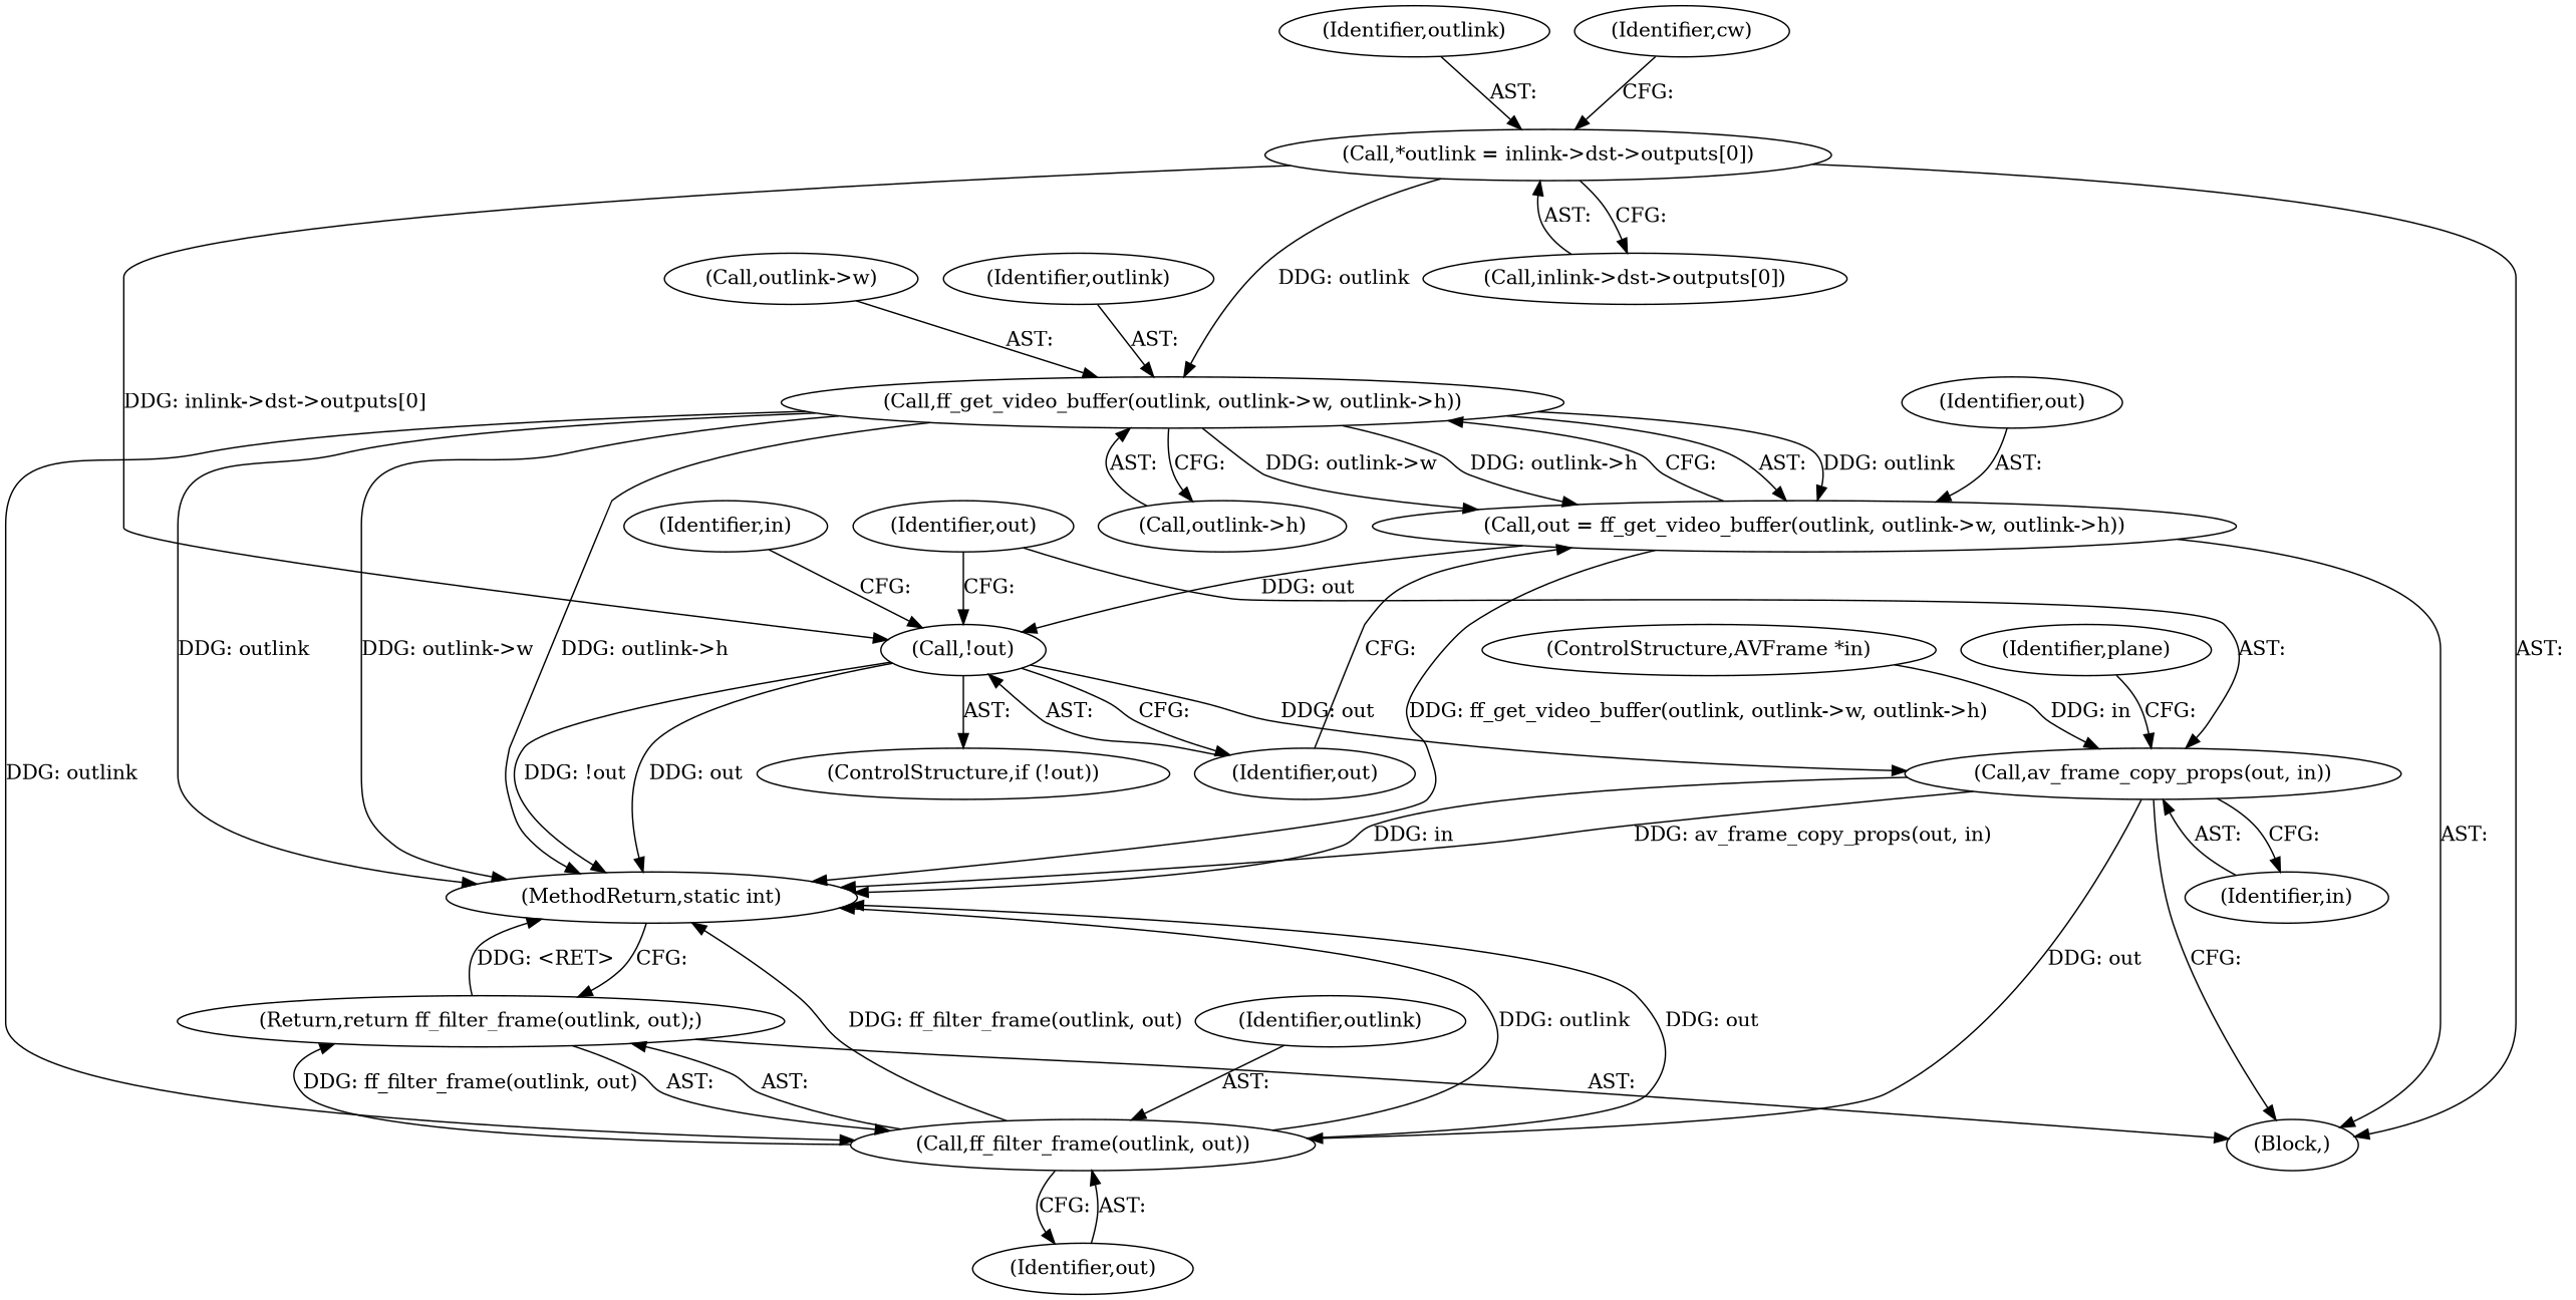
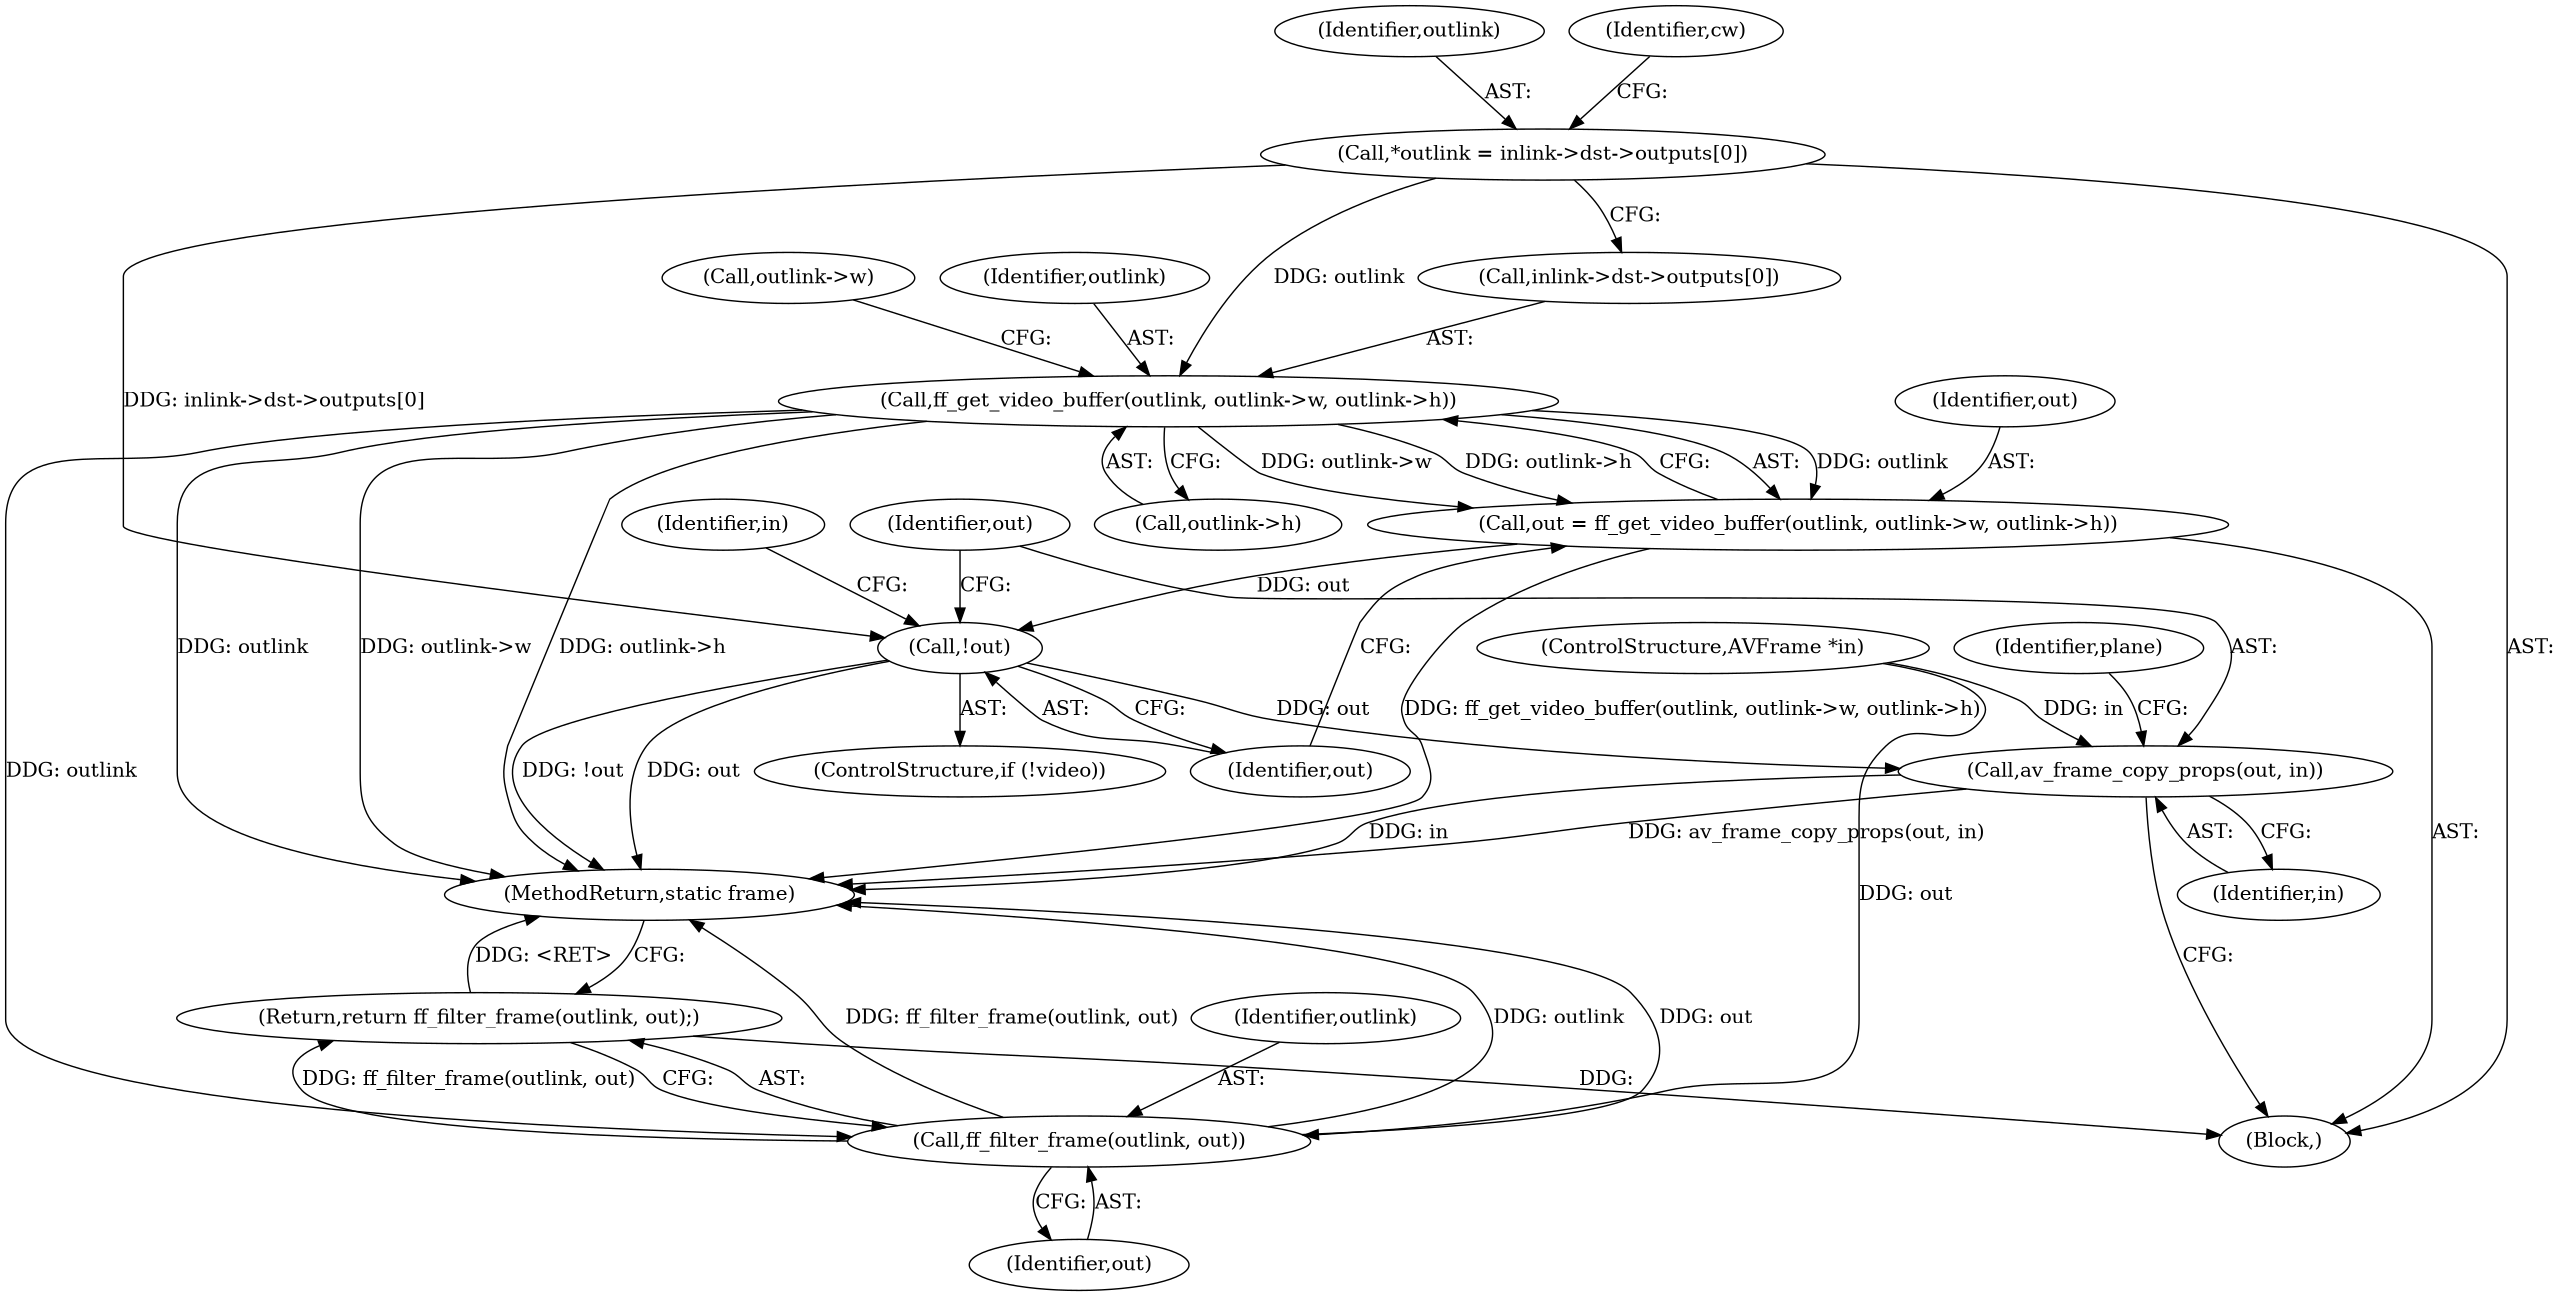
  digraph {
    n1 [label="(Call,*outlink = inlink->dst->outputs[0])"]
    n2 [label="(Call,ff_get_video_buffer(outlink, outlink->w, outlink->h))"]
    n3 [label="(Call,inlink->dst->outputs[0])"]
    n4 [label="(Block,)"]
    n5 [label="(Call,!out)"]
-   n6 [label="(MethodReturn,static int)"]
+   n6 [label="(MethodReturn,static frame)"]
    n7 [label="(Call,out = ff_get_video_buffer(outlink, outlink->w, outlink->h))"]
    n8 [label="(Call,ff_filter_frame(outlink, out))"]
    n9 [label="(Call,outlink->h)"]
    n10 [label="(Return,return ff_filter_frame(outlink, out);)"]
    n11 [label="(Identifier,out)"]
    n12 [label="(Call,av_frame_copy_props(out, in))"]
    n13 [label="(Identifier,out)"]
-   n14 [label="(ControlStructure,if (!out))"]
+   n14 [label="(ControlStructure,if (!video))"]
    n15 [label="(Identifier,in)"]
    n16 [label="(Identifier,out)"]
    n17 [label="(Identifier,out)"]
    n18 [label="(Identifier,plane)"]
    n19 [label="(Identifier,in)"]
    n20 [label="(Identifier,outlink)"]
    n21 [label="(Identifier,outlink)"]
    n22 [label="(Call,outlink->w)"]
    n23 [label="(Identifier,cw)"]
    n24 [label="(Identifier,outlink)"]
    n25 [label="(ControlStructure,AVFrame *in)"]
    n1 -> n2 [label="DDG: outlink"]
    n1 -> n3 [label="CFG: "]
    n1 -> n4 [label="AST: "]
    n1 -> n5 [label="DDG: inlink->dst->outputs[0]"]
    n2 -> n6 [label="DDG: outlink"]
    n2 -> n6 [label="DDG: outlink->w"]
    n2 -> n6 [label="DDG: outlink->h"]
    n2 -> n7 [label="AST: "]
    n2 -> n7 [label="DDG: outlink"]
    n2 -> n7 [label="DDG: outlink->w"]
    n2 -> n7 [label="DDG: outlink->h"]
    n2 -> n8 [label="DDG: outlink"]
    n2 -> n9 [label="CFG: "]
-   n3 -> n1 [label="AST: "]
+   n3 -> n2 [label="AST: "]
    n5 -> n6 [label="DDG: out"]
    n5 -> n6 [label="DDG: !out"]
    n5 -> n12 [label="DDG: out"]
    n5 -> n13 [label="CFG: "]
    n5 -> n14 [label="AST: "]
    n6 -> n10 [label="CFG: "]
    n7 -> n2 [label="CFG: "]
    n7 -> n4 [label="AST: "]
    n7 -> n5 [label="DDG: out"]
    n7 -> n6 [label="DDG: ff_get_video_buffer(outlink, outlink->w, outlink->h)"]
    n8 -> n6 [label="DDG: ff_filter_frame(outlink, out)"]
    n8 -> n6 [label="DDG: outlink"]
    n8 -> n6 [label="DDG: out"]
    n8 -> n10 [label="AST: "]
    n8 -> n10 [label="DDG: ff_filter_frame(outlink, out)"]
    n8 -> n11 [label="CFG: "]
    n9 -> n2 [label="AST: "]
-   n10 -> n4 [label="AST: "]
+   n10 -> n4 [label="DDG: "]
    n10 -> n6 [label="DDG: <RET>"]
-   n10 -> n8 [label="AST: "]
+   n10 -> n8 [label="CFG: "]
    n11 -> n8 [label="AST: "]
    n12 -> n4 [label="CFG: "]
    n12 -> n6 [label="DDG: in"]
    n12 -> n6 [label="DDG: av_frame_copy_props(out, in)"]
-   n12 -> n8 [label="DDG: out"]
+   n25 -> n8 [label="DDG: out"]
    n12 -> n15 [label="CFG: "]
    n13 -> n5 [label="AST: "]
    n13 -> n7 [label="CFG: "]
    n15 -> n12 [label="AST: "]
    n16 -> n5 [label="CFG: "]
    n16 -> n12 [label="AST: "]
    n17 -> n7 [label="AST: "]
    n18 -> n12 [label="CFG: "]
    n19 -> n5 [label="CFG: "]
    n20 -> n1 [label="AST: "]
    n21 -> n8 [label="AST: "]
-   n22 -> n2 [label="AST: "]
+   n22 -> n2 [label="CFG: "]
    n23 -> n1 [label="CFG: "]
    n24 -> n2 [label="AST: "]
    n25 -> n12 [label="DDG: in"]
  }
